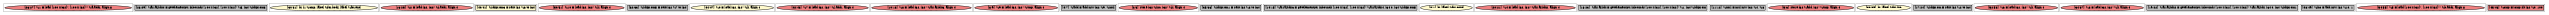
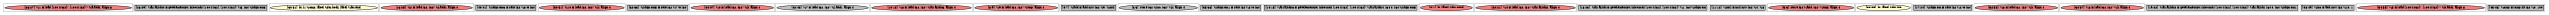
  digraph {
    node [fillcolor=lightcoral fontsize=20 penwidth=3.0 shape=ellipse style=filled]
    n1 [label="[26/27]  %1 = load [100 x i32]*, [100 x i32]** %a.addr, align 8"]
    n2 [fillcolor=grey label="[28/29]  %arrayidx4 = getelementptr inbounds [100 x i32], [100 x i32]* %5, i64 %idxprom3" shape=rectangle]
    n3 [fillcolor=lemonchiffon label="[30/31]  br i1 %cmp, label %for.body, label %for.end"]
    n4 [label="[16/25]  %2 = load i32, i32* %i.addr, align 4"]
-   n5 [fillcolor=lemonchiffon label="[40/41]  %idxprom3 = sext i32 %6 to i64" shape=rectangle]
+   n5 [fillcolor=grey label="[40/41]  %idxprom3 = sext i32 %6 to i64" shape=rectangle]
    n6 [label="[50/51]  %10 = load i32, i32* %k, align 4"]
    n7 [fillcolor=grey label="[32/33]  %idxprom5 = sext i32 %7 to i64" shape=rectangle]
-   n8 [fillcolor=lemonchiffon label="[44/47]  %0 = load i32, i32* %k, align 4"]
-   n9 [label="[42/43]  %7 = load i32, i32* %j.addr, align 4"]
+   n8 [label="[44/47]  %0 = load i32, i32* %k, align 4"]
+   n9 [fillcolor=grey label="[42/43]  %7 = load i32, i32* %j.addr, align 4"]
    n10 [label="[10/13]  %8 = load i32, i32* %arrayidx6, align 4"]
    n11 [label="[8/9]  %9 = load i32, i32* %tmp, align 4"]
    n12 [fillcolor=grey label="[4/7]  %add = add nsw i32 %9, %mul" shape=rectangle]
-   n13 [label="[2/3]  store i32 %inc, i32* %k, align 4"]
+   n13 [fillcolor=grey label="[2/3]  store i32 %inc, i32* %k, align 4"]
    n14 [fillcolor=grey label="[35/36]  %idxprom1 = sext i32 %3 to i64" shape=rectangle]
    n15 [fillcolor=grey label="[14/15]  %arrayidx6 = getelementptr inbounds [100 x i32], [100 x i32]* %arrayidx4, i64 0, i64 %idxprom5" shape=rectangle]
-   n16 [fillcolor=lemonchiffon label="[0/1]  br label %for.cond"]
+   n16 [label="[0/1]  br label %for.cond"]
    n17 [label="[20/21]  %4 = load i32, i32* %arrayidx2, align 4"]
    n18 [fillcolor=grey label="[18/23]  %arrayidx = getelementptr inbounds [100 x i32], [100 x i32]* %1, i64 %idxprom" shape=rectangle]
    n19 [fillcolor=grey label="[11/12]  %mul = mul nsw i32 %4, %8" shape=rectangle]
    n20 [label="[5/6]  store i32 %add, i32* %tmp, align 4"]
    n21 [fillcolor=lemonchiffon label="[38/39]  br label %for.inc"]
    n22 [fillcolor=grey label="[17/24]  %idxprom = sext i32 %2 to i64" shape=rectangle]
    n23 [label="[52/53]  %6 = load i32, i32* %k, align 4"]
    n24 [label="[34/37]  %3 = load i32, i32* %k, align 4"]
    n25 [fillcolor=grey label="[19/22]  %arrayidx2 = getelementptr inbounds [100 x i32], [100 x i32]* %arrayidx, i64 0, i64 %idxprom1" shape=rectangle]
    n26 [fillcolor=grey label="[48/49]  %inc = add nsw i32 %10, 1" shape=rectangle]
    n27 [label="[54/55]  %5 = load [100 x i32]*, [100 x i32]** %b.addr, align 8"]
-   n28 [label="[45/46]  %cmp = icmp slt i32 %0, 100" shape=rectangle]
+   n28 [fillcolor=grey label="[45/46]  %cmp = icmp slt i32 %0, 100" shape=rectangle]
    subgraph cluster_1 {
      n1
    }
    subgraph cluster_2 {
      n2
    }
    subgraph cluster_3 {
      n3
    }
    subgraph cluster_4 {
      n4
    }
    subgraph cluster_5 {
      n5
    }
    subgraph cluster_6 {
      n6
    }
    subgraph cluster_7 {
      n7
    }
    subgraph cluster_8 {
      n8
    }
    subgraph cluster_9 {
      n9
    }
    subgraph cluster_10 {
      n10
    }
    subgraph cluster_11 {
      n11
    }
    subgraph cluster_12 {
      n12
    }
    subgraph cluster_13 {
      n13
    }
    subgraph cluster_14 {
      n14
    }
    subgraph cluster_15 {
      n15
    }
    subgraph cluster_16 {
      n16
    }
    subgraph cluster_17 {
      n17
    }
    subgraph cluster_18 {
      n18
    }
    subgraph cluster_19 {
      n19
    }
    subgraph cluster_20 {
      n20
    }
    subgraph cluster_21 {
      n21
    }
    subgraph cluster_22 {
      n22
    }
    subgraph cluster_23 {
      n23
    }
    subgraph cluster_24 {
      n24
    }
    subgraph cluster_25 {
      n25
    }
    subgraph cluster_26 {
      n26
    }
    subgraph cluster_27 {
      n27
    }
    subgraph cluster_28 {
      n28
    }
  }
